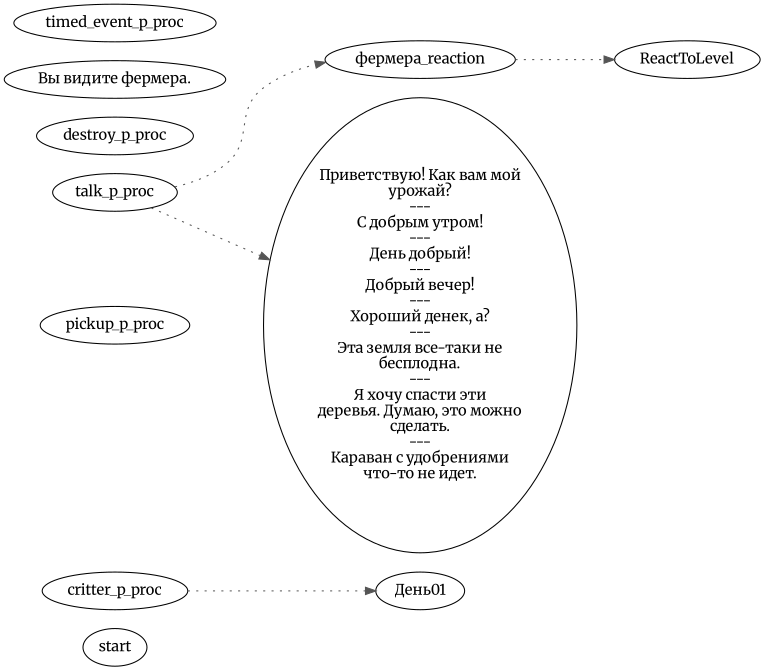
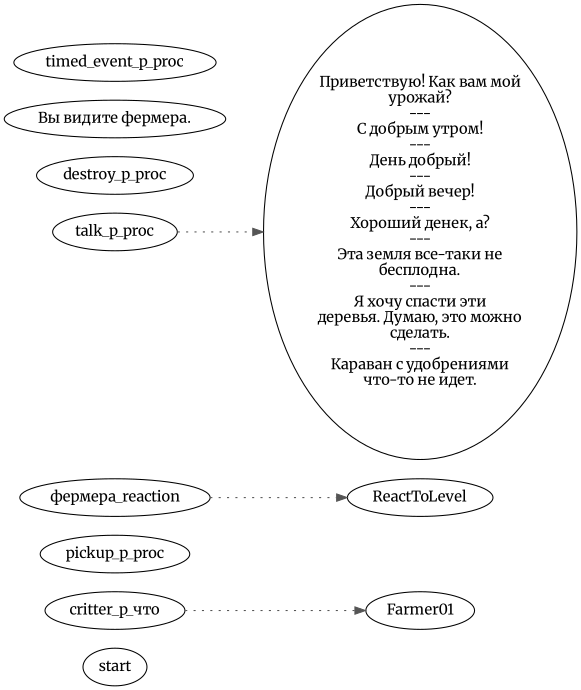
  digraph {
    fontname=Merriweather
    rankdir=LR
    node [color="#000000" fillcolor="#FFFFFF" fontname=Merriweather style=filled]
    edge [color="#555555" fontname=Merriweather style=dotted]
    start
-   critter_p_proc
-   Farmer01 [label="День01"]
+   critter_p_proc [label="critter_p_что"]
+   Farmer01
    pickup_p_proc
    n5 [label="фермера_reaction"]
    talk_p_proc
    n7 [label="Приветствую! Как вам мой\nурожай?\n---\nС добрым утром!\n---\nДень добрый!\n---\nДобрый вечер!\n---\nХороший денек, а?\n---\nЭта земля все-таки не\nбесплодна.\n---\nЯ хочу спасти эти\nдеревья. Думаю, это можно\nсделать.\n---\nКараван с удобрениями\nчто-то не идет."]
    ReactToLevel
    destroy_p_proc
    n10 [label="Вы видите фермера."]
    timed_event_p_proc
    critter_p_proc -> Farmer01
    n5 -> ReactToLevel
-   talk_p_proc -> n5
    talk_p_proc -> n7
  }
